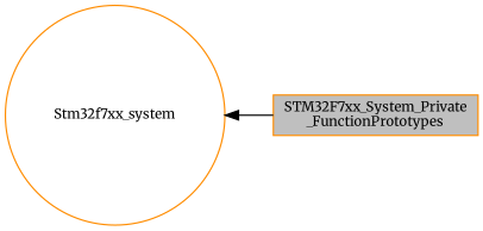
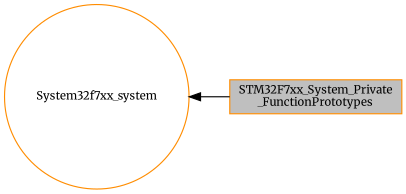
  digraph {
    rankdir=LR
    fontname=Merriweather
    node [color=darkorange fontname=Merriweather fontsize=10 style=filled]
    n1 [fillcolor=grey75 fontcolor=black height=0.2 label="STM32F7xx_System_Private\l_FunctionPrototypes" shape=box width=0.4]
-   n2 [fillcolor=white height=0.2 label=Stm32f7xx_system shape=circle width=0.4]
+   n2 [fillcolor=white height=0.2 label=System32f7xx_system shape=circle width=0.4]
    n2 -> n1 [dir=back fontname=Merriweather fontsize=10 labelfontname=Helvetica labelfontsize=10 shape=plaintext style=solid]
  }
